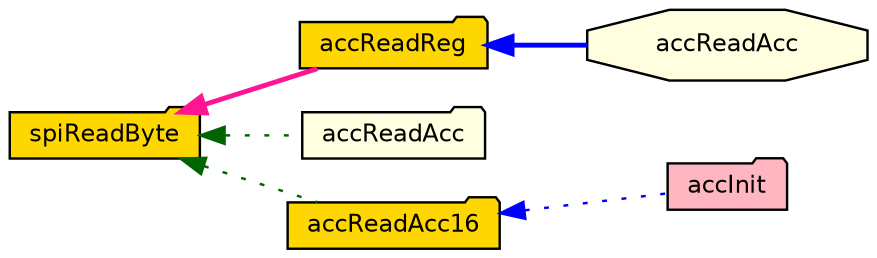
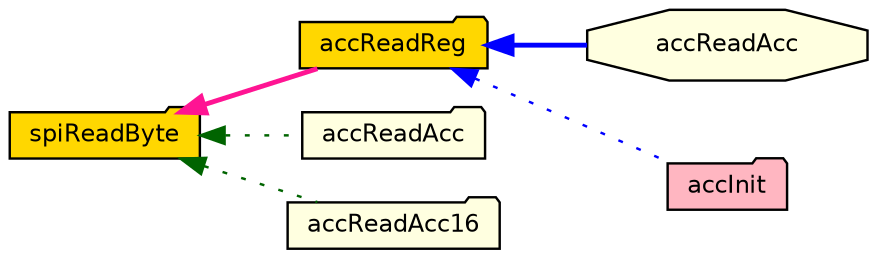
  digraph {
    rankdir=LR
    node [color=black fillcolor=gold fontname=Helvetica fontsize=10 shape=folder style=filled]
    edge [color=darkgreen dir=back fontname=Helvetica fontsize=10 labelfontname=Helvetica labelfontsize=10 style=dotted]
    n1 [fontcolor=black height=0.2 label=spiReadByte width=0.4]
    n2 [height=0.2 label=accReadReg width=0.4]
    n3 [fillcolor=lightyellow height=0.2 label=accReadAcc width=0.4]
-   n4 [height=0.2 label=accReadAcc16 width=0.4]
+   n4 [fillcolor=lightyellow height=0.2 label=accReadAcc16 width=0.4]
    n5 [fillcolor=lightpink height=0.2 label=accInit width=0.4]
    n6 [fillcolor=lightyellow height=0.2 label=accReadAcc shape=octagon width=0.4]
    n1 -> n2 [color=deeppink style=bold]
    n1 -> n3
    n1 -> n4
-   n4 -> n5 [color=blue]
+   n2 -> n5 [color=blue]
    n2 -> n6 [color=blue style=bold]
  }
